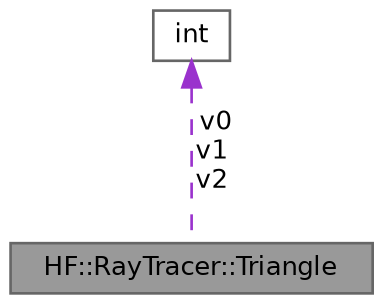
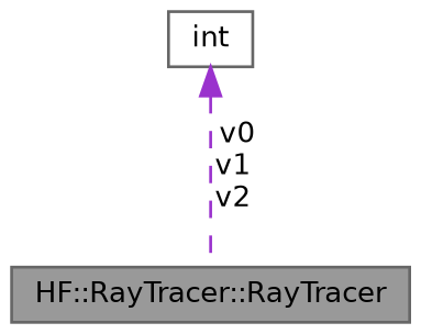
  digraph {
    node [color=gray40 fontname=Helvetica fontsize=10 shape=box style=filled]
-   n1 [fillcolor=grey60 fontcolor=black height=0.2 label="HF::RayTracer::Triangle" width=0.4]
+   n1 [fillcolor=grey60 fontcolor=black height=0.2 label="HF::RayTracer::RayTracer" width=0.4]
    n2 [fillcolor=white height=0.2 label=int width=0.4]
    n2 -> n1 [color=darkorchid3 dir=back fontname=Helvetica fontsize=10 label=" v0\nv1\nv2" labelfontname=Helvetica labelfontsize=10 style=dashed]
  }
